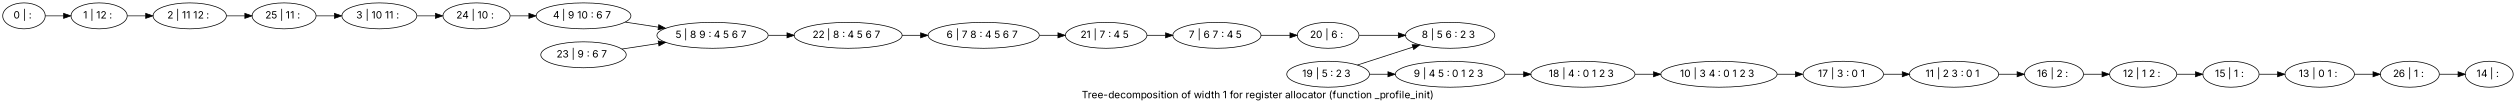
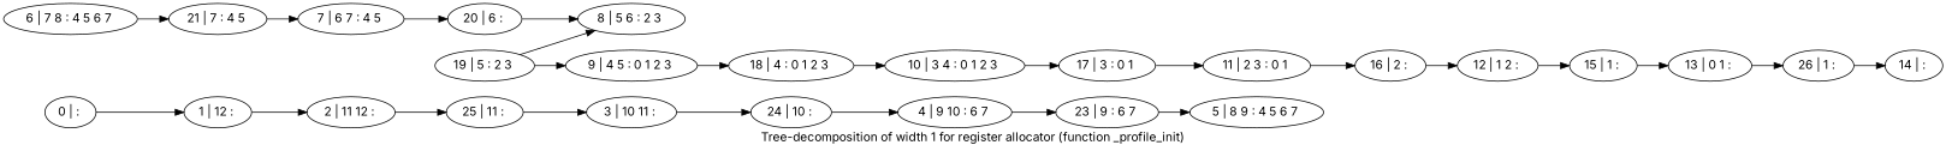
  digraph {
    fontname=Inter
    label="Tree-decomposition of width 1 for register allocator (function _profile_init)"
    rankdir=LR
    node [fontname=Inter]
    edge [fontname=Inter]
    n1 [label="0 | : "]
    n2 [label="1 | 12 : "]
    n3 [label="2 | 11 12 : "]
    n4 [label="25 | 11 : "]
    n5 [label="3 | 10 11 : "]
    n6 [label="24 | 10 : "]
    n7 [label="4 | 9 10 : 6 7 "]
    n8 [label="23 | 9 : 6 7 "]
    n9 [label="5 | 8 9 : 4 5 6 7 "]
-   n10 [label="22 | 8 : 4 5 6 7 "]
    n11 [label="6 | 7 8 : 4 5 6 7 "]
    n12 [label="21 | 7 : 4 5 "]
    n13 [label="7 | 6 7 : 4 5 "]
    n14 [label="20 | 6 : "]
    n15 [label="8 | 5 6 : 2 3 "]
    n16 [label="19 | 5 : 2 3 "]
    n17 [label="9 | 4 5 : 0 1 2 3 "]
    n18 [label="18 | 4 : 0 1 2 3 "]
    n19 [label="10 | 3 4 : 0 1 2 3 "]
    n20 [label="17 | 3 : 0 1 "]
    n21 [label="11 | 2 3 : 0 1 "]
    n22 [label="16 | 2 : "]
    n23 [label="12 | 1 2 : "]
    n24 [label="15 | 1 : "]
    n25 [label="13 | 0 1 : "]
    n26 [label="26 | 1 : "]
    n27 [label="14 | : "]
    n1 -> n2
    n2 -> n3
    n3 -> n4
    n4 -> n5
    n5 -> n6
    n6 -> n7
-   n7 -> n9
+   n7 -> n8
    n8 -> n9
-   n9 -> n10
-   n10 -> n11
    n11 -> n12
    n12 -> n13
    n13 -> n14
    n14 -> n15
    n16 -> n15
    n16 -> n17
    n17 -> n18
    n18 -> n19
    n19 -> n20
    n20 -> n21
    n21 -> n22
    n22 -> n23
    n23 -> n24
    n24 -> n25
    n25 -> n26
    n26 -> n27
  }
